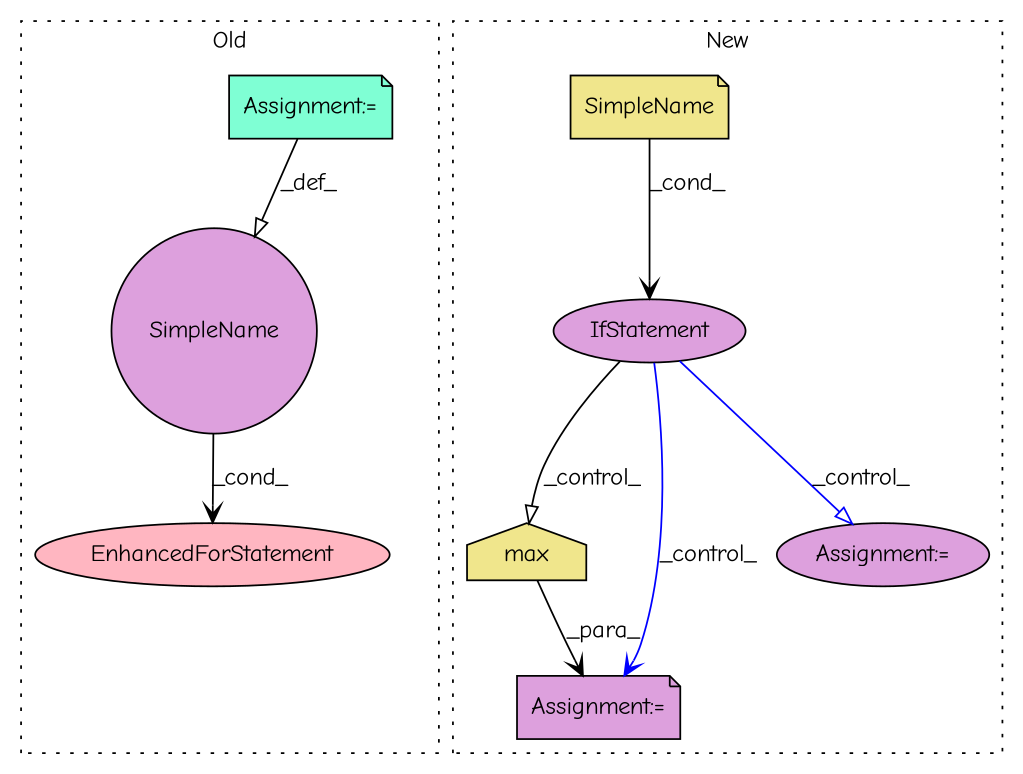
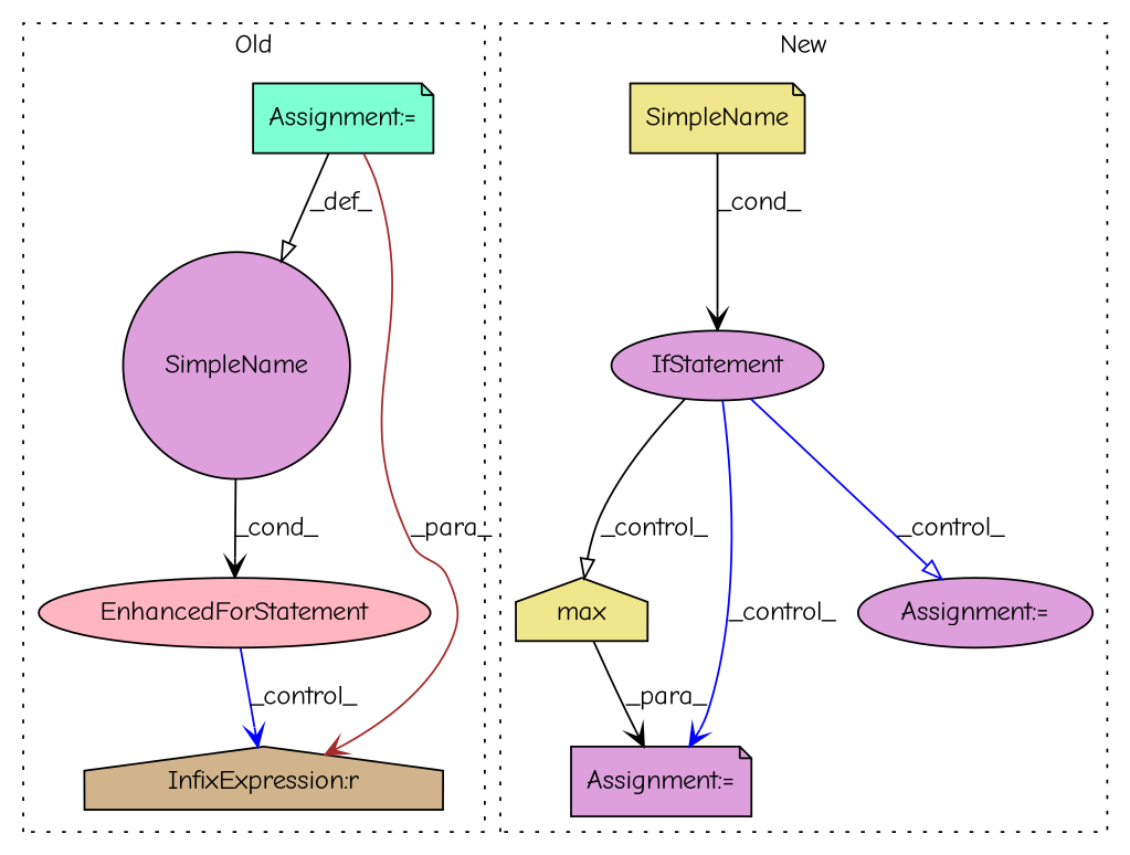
  digraph {
    fontname="Comic Neue"
    node [a=7 fillcolor=plum fontname="Comic Neue" l="61,2" s="2745,2826" shape=ellipse style=filled]
    edge [arrowhead=vee color=black fontname="Comic Neue"]
    n1 [a=70 fillcolor=lightpink label=EnhancedForStatement]
    n2 [fillcolor=aquamarine label="Assignment:=" shape=note]
    n3 [a=42 l=2 label=SimpleName s=2810 shape=circle]
+   n4 [a=27 fillcolor=tan l=4 label="InfixExpression:r" s=3060 shape=house]
    n5 [a=32 fillcolor=khaki l="4,1" label=max s="3021,3026" shape=house]
    n6 [l=1 label="Assignment:=" s=3015 shape=note]
    n7 [a=42 fillcolor=khaki label=SimpleName shape=note l="" s=""]
    n8 [l=1 label="Assignment:=" s=2985]
    n9 [a=25 l="4,2" label=IfStatement s="2473,2498"]
    subgraph cluster_1 {
      label=Old
      style=dotted
      n1
      n2
      n3
+     n4
    }
    subgraph cluster_2 {
      label=New
      style=dotted
      n5
      n6
      n7
      n8
      n9
    }
+   n1 -> n4 [color=blue label=_control_]
    n2 -> n3 [arrowhead=onormal label=_def_]
+   n2 -> n4 [color=brown label=_para_]
    n3 -> n1 [label=_cond_]
    n5 -> n6 [label=_para_]
    n7 -> n9 [label=_cond_]
    n9 -> n5 [arrowhead=onormal label=_control_]
    n9 -> n6 [color=blue label=_control_]
    n9 -> n8 [arrowhead=onormal color=blue label=_control_]
  }
